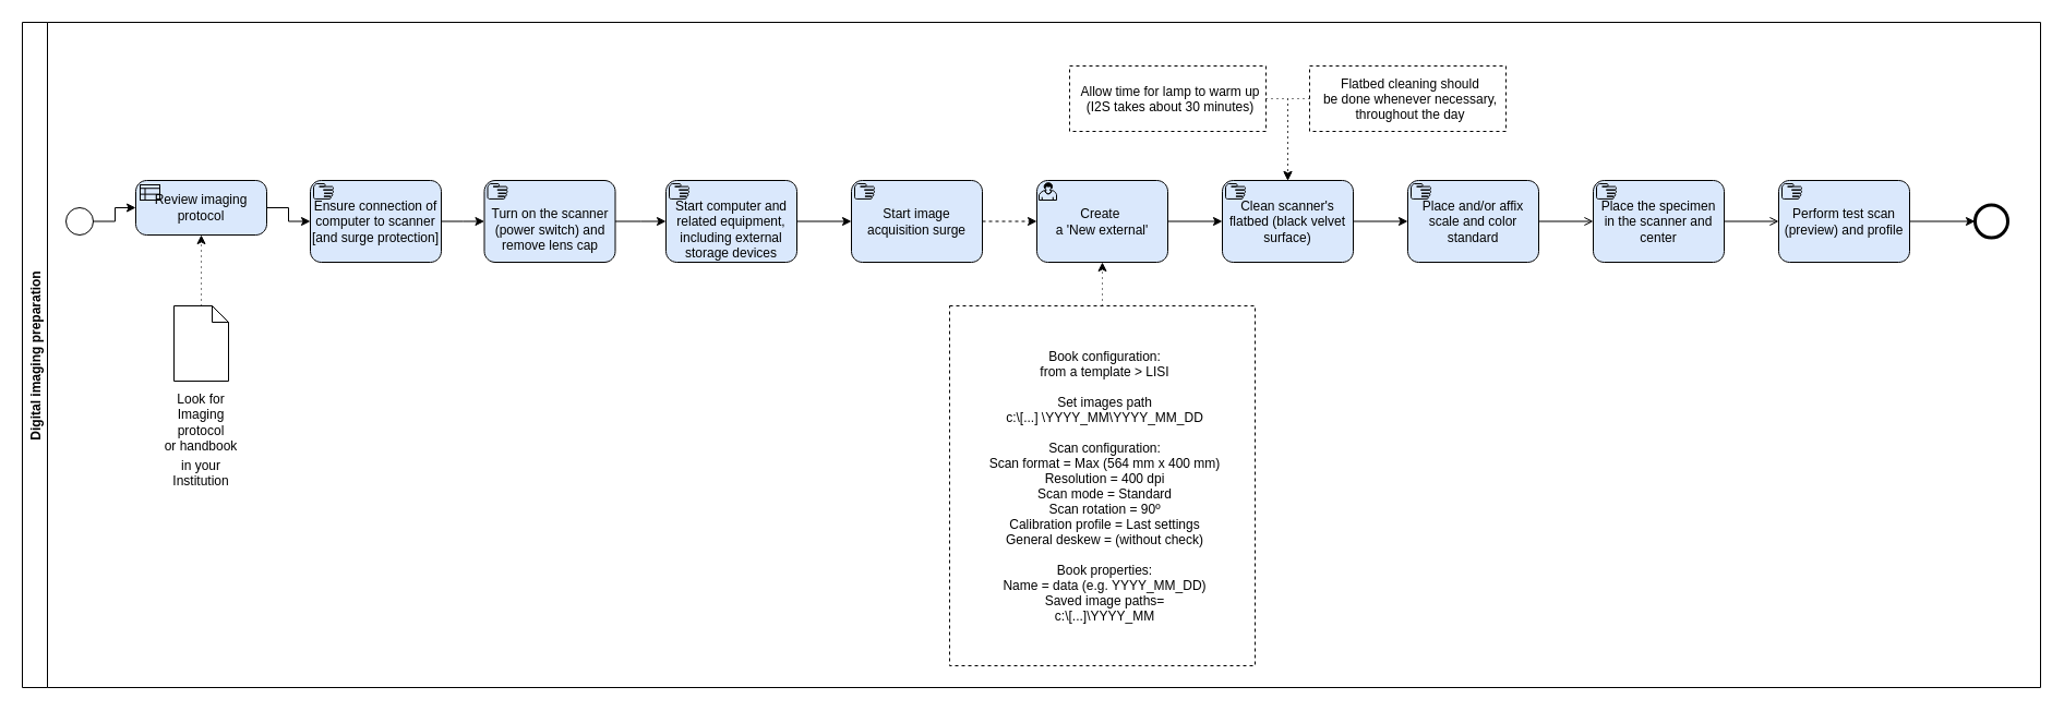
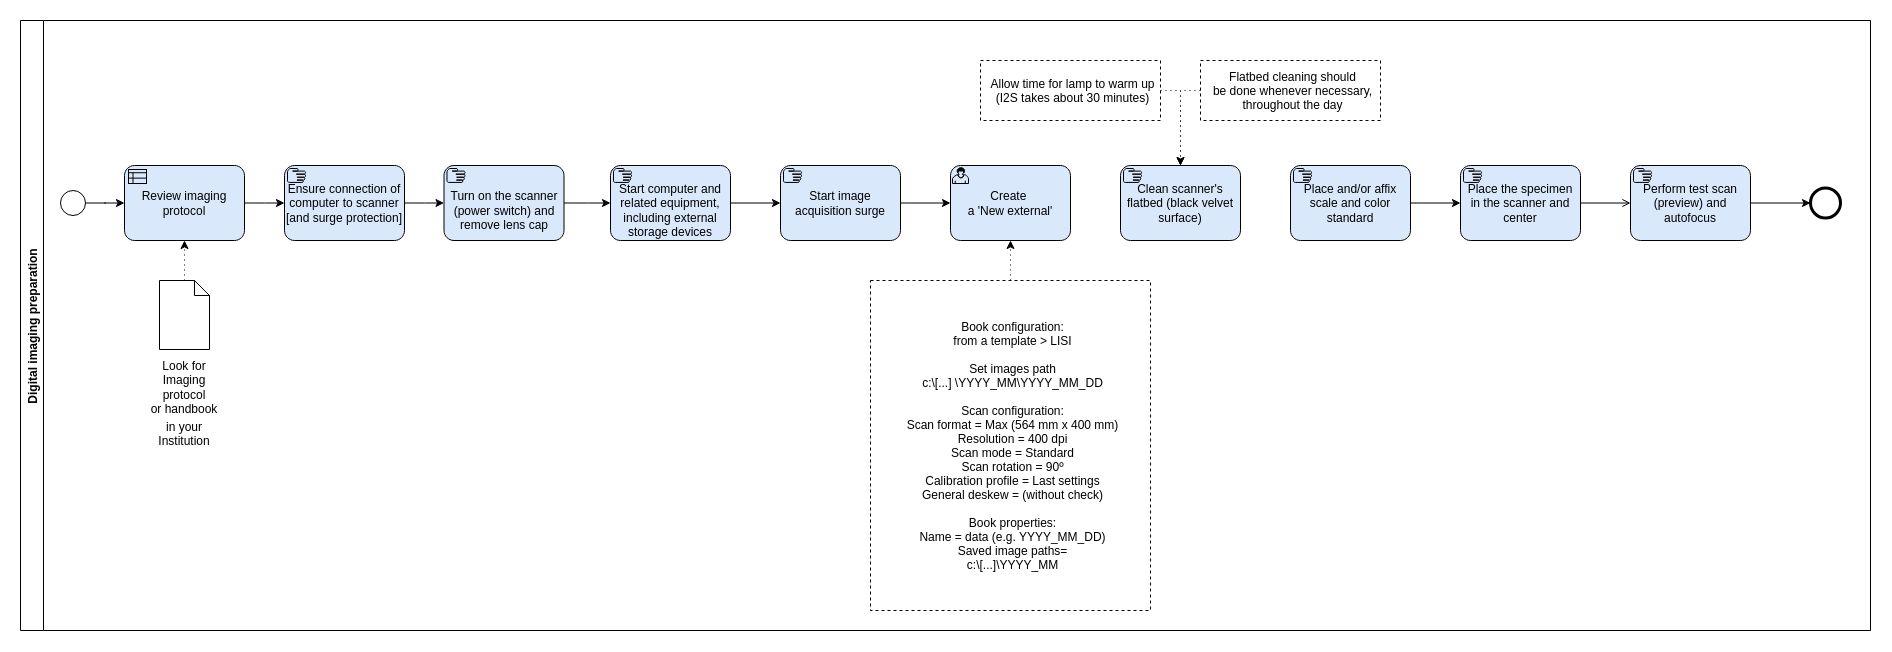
  <mxCell id="0" />
  <mxCell id="1" parent="0" />
  <mxCell id="2" value="" style="edgeStyle=orthogonalEdgeStyle;rounded=0;orthogonalLoop=1;jettySize=auto;html=1;startArrow=none;startFill=0;endArrow=classic;endFill=1;" parent="1" source="3" target="4" edge="1"><mxGeometry relative="1" as="geometry" /></mxCell>
  <mxCell id="3" value="" style="ellipse;whiteSpace=wrap;html=1;aspect=fixed;" parent="1" vertex="1"><mxGeometry x="60" y="190" width="25" height="25" as="geometry" /></mxCell>
- <mxCell id="4" value="Review imaging protocol" style="points=[[0.25,0,0],[0.5,0,0],[0.75,0,0],[1,0.25,0],[1,0.5,0],[1,0.75,0],[0.75,1,0],[0.5,1,0],[0.25,1,0],[0,0.75,0],[0,0.5,0],[0,0.25,0]];shape=mxgraph.bpmn.task;whiteSpace=wrap;rectStyle=rounded;size=10;taskMarker=businessRule;fillColor=#dae8fc;strokeColor=#000000;" parent="1" vertex="1"><mxGeometry x="124" y="165" width="120" height="50" as="geometry" /></mxCell>
+ <mxCell id="4" value="Review imaging protocol" style="points=[[0.25,0,0],[0.5,0,0],[0.75,0,0],[1,0.25,0],[1,0.5,0],[1,0.75,0],[0.75,1,0],[0.5,1,0],[0.25,1,0],[0,0.75,0],[0,0.5,0],[0,0.25,0]];shape=mxgraph.bpmn.task;whiteSpace=wrap;rectStyle=rounded;size=10;taskMarker=businessRule;fillColor=#dae8fc;strokeColor=#000000;" parent="1" vertex="1"><mxGeometry x="124" y="165" width="120" height="75" as="geometry" /></mxCell>
  <mxCell id="5" value="&lt;table class=&quot;NormalTable&quot;&gt;&lt;tbody&gt;&lt;tr&gt;&lt;td width=&quot;197&quot;&gt;&lt;span class=&quot;fontstyle0&quot;&gt;Look for Imaging protocol or&amp;nbsp;handbook&lt;br&gt;&lt;/span&gt;&lt;/td&gt;&lt;/tr&gt;&lt;/tbody&gt;&lt;/table&gt;&lt;span class=&quot;fontstyle2&quot;&gt;​in your Institution&lt;/span&gt;&lt;span class=&quot;fontstyle2&quot; style=&quot;color: rgb(17 , 85 , 204)&quot;&gt;​&lt;/span&gt; " style="shape=mxgraph.bpmn.data;labelPosition=center;verticalLabelPosition=bottom;align=center;verticalAlign=top;whiteSpace=wrap;size=15;html=1;" parent="1" vertex="1"><mxGeometry x="159" y="280" width="50" height="69" as="geometry" /></mxCell>
  <mxCell id="6" value="" style="edgeStyle=elbowEdgeStyle;fontSize=12;html=1;endFill=1;startFill=0;endSize=6;startSize=6;dashed=1;dashPattern=1 4;endArrow=classic;startArrow=none;rounded=0;" parent="1" source="5" target="4" edge="1"><mxGeometry width="160" relative="1" as="geometry"><mxPoint x="354" y="244.5" as="sourcePoint" /><mxPoint x="294" y="345" as="targetPoint" /></mxGeometry></mxCell>
  <mxCell id="7" value="Ensure connection of computer to scanner [and surge protection]" style="points=[[0.25,0,0],[0.5,0,0],[0.75,0,0],[1,0.25,0],[1,0.5,0],[1,0.75,0],[0.75,1,0],[0.5,1,0],[0.25,1,0],[0,0.75,0],[0,0.5,0],[0,0.25,0]];shape=mxgraph.bpmn.task;whiteSpace=wrap;rectStyle=rounded;size=10;taskMarker=manual;fillColor=#dae8fc;strokeColor=#000000;" parent="1" vertex="1"><mxGeometry x="284" y="165" width="120" height="75" as="geometry" /></mxCell>
  <mxCell id="8" value="" style="edgeStyle=elbowEdgeStyle;fontSize=12;html=1;endArrow=classic;endFill=1;rounded=0;" parent="1" source="4" target="7" edge="1"><mxGeometry width="160" relative="1" as="geometry"><mxPoint x="304" y="285" as="sourcePoint" /><mxPoint x="464" y="285" as="targetPoint" /></mxGeometry></mxCell>
  <mxCell id="9" value="" style="edgeStyle=elbowEdgeStyle;fontSize=12;html=1;endArrow=classic;endFill=1;rounded=0;" parent="1" source="7" target="10" edge="1"><mxGeometry width="160" relative="1" as="geometry"><mxPoint x="194" y="445" as="sourcePoint" /><mxPoint x="304" y="445" as="targetPoint" /></mxGeometry></mxCell>
  <mxCell id="10" value="&#10;Turn on the scanner (power switch) and remove lens cap" style="points=[[0.25,0,0],[0.5,0,0],[0.75,0,0],[1,0.25,0],[1,0.5,0],[1,0.75,0],[0.75,1,0],[0.5,1,0],[0.25,1,0],[0,0.75,0],[0,0.5,0],[0,0.25,0]];shape=mxgraph.bpmn.task;whiteSpace=wrap;rectStyle=rounded;size=10;taskMarker=manual;fillColor=#dae8fc;strokeColor=#000000;" parent="1" vertex="1"><mxGeometry x="443.5" y="165" width="120" height="75" as="geometry" /></mxCell>
  <mxCell id="11" style="edgeStyle=orthogonalEdgeStyle;rounded=0;orthogonalLoop=1;jettySize=auto;html=1;" parent="1" source="12" target="15" edge="1"><mxGeometry relative="1" as="geometry" /></mxCell>
  <mxCell id="12" value="&#10;Start computer and related equipment, including external storage devices" style="points=[[0.25,0,0],[0.5,0,0],[0.75,0,0],[1,0.25,0],[1,0.5,0],[1,0.75,0],[0.75,1,0],[0.5,1,0],[0.25,1,0],[0,0.75,0],[0,0.5,0],[0,0.25,0]];shape=mxgraph.bpmn.task;whiteSpace=wrap;rectStyle=rounded;size=10;taskMarker=manual;fillColor=#dae8fc;strokeColor=#000000;" parent="1" vertex="1"><mxGeometry x="610" y="165" width="120" height="75" as="geometry" /></mxCell>
  <mxCell id="13" value="" style="edgeStyle=elbowEdgeStyle;fontSize=12;html=1;endArrow=classic;endFill=1;rounded=0;" parent="1" source="10" target="12" edge="1"><mxGeometry width="160" relative="1" as="geometry"><mxPoint x="305" y="468" as="sourcePoint" /><mxPoint x="305" y="490" as="targetPoint" /></mxGeometry></mxCell>
- <mxCell id="14" style="edgeStyle=orthogonalEdgeStyle;rounded=0;orthogonalLoop=1;jettySize=auto;html=1;dashed=1;" parent="1" source="15" target="17" edge="1"><mxGeometry relative="1" as="geometry"><mxPoint x="840" y="300" as="sourcePoint" /></mxGeometry></mxCell>
+ <mxCell id="14" style="edgeStyle=orthogonalEdgeStyle;rounded=0;orthogonalLoop=1;jettySize=auto;html=1;" parent="1" source="15" target="17" edge="1"><mxGeometry relative="1" as="geometry"><mxPoint x="840" y="300" as="sourcePoint" /></mxGeometry></mxCell>
  <mxCell id="15" value="Start image acquisition surge" style="points=[[0.25,0,0],[0.5,0,0],[0.75,0,0],[1,0.25,0],[1,0.5,0],[1,0.75,0],[0.75,1,0],[0.5,1,0],[0.25,1,0],[0,0.75,0],[0,0.5,0],[0,0.25,0]];shape=mxgraph.bpmn.task;whiteSpace=wrap;rectStyle=rounded;size=10;taskMarker=manual;fillColor=#dae8fc;strokeColor=#000000;" parent="1" vertex="1"><mxGeometry x="780" y="165" width="120" height="75" as="geometry" /></mxCell>
- <mxCell id="16" style="edgeStyle=orthogonalEdgeStyle;rounded=0;orthogonalLoop=1;jettySize=auto;html=1;" parent="1" source="17" target="20" edge="1"><mxGeometry relative="1" as="geometry" /></mxCell>
  <mxCell id="17" value="Create &#10;a 'New external'" style="points=[[0.25,0,0],[0.5,0,0],[0.75,0,0],[1,0.25,0],[1,0.5,0],[1,0.75,0],[0.75,1,0],[0.5,1,0],[0.25,1,0],[0,0.75,0],[0,0.5,0],[0,0.25,0]];shape=mxgraph.bpmn.task;whiteSpace=wrap;rectStyle=rounded;size=10;taskMarker=user;fillColor=#dae8fc;strokeColor=#000000;" parent="1" vertex="1"><mxGeometry x="950" y="165" width="120" height="75" as="geometry" /></mxCell>
  <mxCell id="18" value="" style="edgeStyle=elbowEdgeStyle;fontSize=12;html=1;endFill=1;startFill=0;endSize=6;startSize=6;dashed=1;dashPattern=1 4;endArrow=classic;startArrow=none;rounded=0;" parent="1" source="33" target="17" edge="1"><mxGeometry width="160" relative="1" as="geometry"><mxPoint x="204" y="703" as="sourcePoint" /><mxPoint x="364" y="703" as="targetPoint" /><Array as="points"><mxPoint x="1000" y="200" /></Array></mxGeometry></mxCell>
- <mxCell id="19" style="edgeStyle=orthogonalEdgeStyle;rounded=0;orthogonalLoop=1;jettySize=auto;html=1;startArrow=none;startFill=0;endArrow=classic;endFill=1;" parent="1" source="20" target="24" edge="1"><mxGeometry relative="1" as="geometry" /></mxCell>
  <mxCell id="20" value="Clean scanner's flatbed (black velvet surface)" style="points=[[0.25,0,0],[0.5,0,0],[0.75,0,0],[1,0.25,0],[1,0.5,0],[1,0.75,0],[0.75,1,0],[0.5,1,0],[0.25,1,0],[0,0.75,0],[0,0.5,0],[0,0.25,0]];shape=mxgraph.bpmn.task;whiteSpace=wrap;rectStyle=rounded;size=10;taskMarker=manual;fillColor=#dae8fc;strokeColor=#000000;" parent="1" vertex="1"><mxGeometry x="1120" y="165" width="120" height="75" as="geometry" /></mxCell>
  <mxCell id="21" value="Flatbed cleaning should &#10;be done whenever necessary,&#10;throughout the day" style="points=[[0.25,0,0],[0.5,0,0],[0.75,0,0],[1,0.25,0],[1,0.5,0],[1,0.75,0],[0.75,1,0],[0.5,1,0],[0.25,1,0],[0,0.75,0],[0,0.5,0],[0,0.25,0]];shape=mxgraph.bpmn.task;arcSize=10;taskMarker=abstract;outline=none;symbol=general;bpmnShapeType=subprocess;isLoopSub=0;verticalAlign=middle;align=center;spacingLeft=5;" parent="1" vertex="1"><mxGeometry x="1200" y="60" width="180" height="60" as="geometry" /></mxCell>
  <mxCell id="22" value="" style="edgeStyle=elbowEdgeStyle;fontSize=12;html=1;endFill=1;startFill=0;endSize=6;startSize=6;dashed=1;dashPattern=1 4;endArrow=classic;startArrow=none;rounded=0;entryX=0.5;entryY=0;entryDx=0;entryDy=0;entryPerimeter=0;exitX=0;exitY=0.5;exitDx=0;exitDy=0;exitPerimeter=0;" parent="1" source="21" target="20" edge="1"><mxGeometry width="160" relative="1" as="geometry"><mxPoint x="204" y="953" as="sourcePoint" /><mxPoint x="1198" y="200" as="targetPoint" /><Array as="points"><mxPoint x="1180" y="150" /><mxPoint x="1250" y="140" /></Array></mxGeometry></mxCell>
- <mxCell id="23" style="edgeStyle=orthogonalEdgeStyle;rounded=0;orthogonalLoop=1;jettySize=auto;html=1;startArrow=none;startFill=0;endArrow=open;endFill=1;" parent="1" source="24" target="26" edge="1"><mxGeometry relative="1" as="geometry" /></mxCell>
+ <mxCell id="23" style="edgeStyle=orthogonalEdgeStyle;rounded=0;orthogonalLoop=1;jettySize=auto;html=1;startArrow=none;startFill=0;endArrow=classic;endFill=1;" parent="1" source="24" target="26" edge="1"><mxGeometry relative="1" as="geometry" /></mxCell>
  <mxCell id="24" value="Place and/or affix scale and color standard" style="points=[[0.25,0,0],[0.5,0,0],[0.75,0,0],[1,0.25,0],[1,0.5,0],[1,0.75,0],[0.75,1,0],[0.5,1,0],[0.25,1,0],[0,0.75,0],[0,0.5,0],[0,0.25,0]];shape=mxgraph.bpmn.task;whiteSpace=wrap;rectStyle=rounded;size=10;taskMarker=manual;fillColor=#dae8fc;strokeColor=#000000;" parent="1" vertex="1"><mxGeometry x="1290" y="165" width="120" height="75" as="geometry" /></mxCell>
  <mxCell id="25" style="edgeStyle=orthogonalEdgeStyle;rounded=0;orthogonalLoop=1;jettySize=auto;html=1;startArrow=none;startFill=0;endArrow=open;endFill=1;" parent="1" source="26" target="28" edge="1"><mxGeometry relative="1" as="geometry" /></mxCell>
  <mxCell id="26" value="Place the specimen&#10;in the scanner and center" style="points=[[0.25,0,0],[0.5,0,0],[0.75,0,0],[1,0.25,0],[1,0.5,0],[1,0.75,0],[0.75,1,0],[0.5,1,0],[0.25,1,0],[0,0.75,0],[0,0.5,0],[0,0.25,0]];shape=mxgraph.bpmn.task;whiteSpace=wrap;rectStyle=rounded;size=10;taskMarker=manual;fillColor=#dae8fc;strokeColor=#000000;" parent="1" vertex="1"><mxGeometry x="1460" y="165" width="120" height="75" as="geometry" /></mxCell>
  <mxCell id="27" style="edgeStyle=orthogonalEdgeStyle;rounded=0;orthogonalLoop=1;jettySize=auto;html=1;startArrow=none;startFill=0;endArrow=classic;endFill=1;" parent="1" source="28" target="29" edge="1"><mxGeometry relative="1" as="geometry"><mxPoint x="1380" y="527" as="targetPoint" /></mxGeometry></mxCell>
- <mxCell id="28" value="Perform test scan (preview) and profile" style="points=[[0.25,0,0],[0.5,0,0],[0.75,0,0],[1,0.25,0],[1,0.5,0],[1,0.75,0],[0.75,1,0],[0.5,1,0],[0.25,1,0],[0,0.75,0],[0,0.5,0],[0,0.25,0]];shape=mxgraph.bpmn.task;whiteSpace=wrap;rectStyle=rounded;size=10;taskMarker=manual;fillColor=#dae8fc;strokeColor=#000000;" parent="1" vertex="1"><mxGeometry x="1630" y="165" width="120" height="75" as="geometry" /></mxCell>
+ <mxCell id="28" value="Perform test scan (preview) and autofocus" style="points=[[0.25,0,0],[0.5,0,0],[0.75,0,0],[1,0.25,0],[1,0.5,0],[1,0.75,0],[0.75,1,0],[0.5,1,0],[0.25,1,0],[0,0.75,0],[0,0.5,0],[0,0.25,0]];shape=mxgraph.bpmn.task;whiteSpace=wrap;rectStyle=rounded;size=10;taskMarker=manual;fillColor=#dae8fc;strokeColor=#000000;" parent="1" vertex="1"><mxGeometry x="1630" y="165" width="120" height="75" as="geometry" /></mxCell>
  <mxCell id="29" value="" style="points=[[0.145,0.145,0],[0.5,0,0],[0.855,0.145,0],[1,0.5,0],[0.855,0.855,0],[0.5,1,0],[0.145,0.855,0],[0,0.5,0]];shape=mxgraph.bpmn.event;html=1;verticalLabelPosition=bottom;labelBackgroundColor=#ffffff;verticalAlign=top;align=center;perimeter=ellipsePerimeter;outlineConnect=0;aspect=fixed;outline=end;symbol=terminate2;" parent="1" vertex="1"><mxGeometry x="1810" y="187.5" width="30" height="30" as="geometry" /></mxCell>
  <mxCell id="30" value="Allow time for lamp to warm up &#10;(I2S takes about 30 minutes)" style="points=[[0.25,0,0],[0.5,0,0],[0.75,0,0],[1,0.25,0],[1,0.5,0],[1,0.75,0],[0.75,1,0],[0.5,1,0],[0.25,1,0],[0,0.75,0],[0,0.5,0],[0,0.25,0]];shape=mxgraph.bpmn.task;arcSize=10;taskMarker=abstract;outline=none;symbol=general;bpmnShapeType=subprocess;isLoopSub=0;verticalAlign=middle;align=center;spacingLeft=5;" parent="1" vertex="1"><mxGeometry x="980" y="60" width="180" height="60" as="geometry" /></mxCell>
  <mxCell id="31" value="" style="edgeStyle=elbowEdgeStyle;fontSize=12;html=1;endFill=1;startFill=0;endSize=6;startSize=6;dashed=1;dashPattern=1 4;endArrow=classic;startArrow=none;rounded=0;entryX=0.5;entryY=0;entryDx=0;entryDy=0;entryPerimeter=0;" parent="1" source="30" target="20" edge="1"><mxGeometry width="160" relative="1" as="geometry"><mxPoint x="-136" y="953" as="sourcePoint" /><mxPoint x="1090" y="203" as="targetPoint" /><Array as="points"><mxPoint x="1180" y="90" /></Array></mxGeometry></mxCell>
  <mxCell id="32" value="Digital imaging preparation" style="swimlane;horizontal=0;" parent="1" vertex="1"><mxGeometry x="20" y="20" width="1850" height="610" as="geometry" /></mxCell>
  <mxCell id="33" value="Book configuration:&#10;from a template &gt; LISI&#10;&#10;Set images path&#10;c:\[...] \YYYY_MM\YYYY_MM_DD&#10;&#10;Scan configuration:&#10;Scan format = Max (564 mm x 400 mm)&#10;Resolution = 400 dpi&#10;Scan mode = Standard&#10;Scan rotation = 90º&#10;Calibration profile = Last settings&#10;General deskew = (without check)&#10;&#10;Book properties:&#10;Name = data (e.g. YYYY_MM_DD)&#10;Saved image paths=&#10;c:\[...]\YYYY_MM" style="points=[[0.25,0,0],[0.5,0,0],[0.75,0,0],[1,0.25,0],[1,0.5,0],[1,0.75,0],[0.75,1,0],[0.5,1,0],[0.25,1,0],[0,0.75,0],[0,0.5,0],[0,0.25,0]];shape=mxgraph.bpmn.task;arcSize=10;taskMarker=abstract;outline=none;symbol=general;bpmnShapeType=subprocess;isLoopSub=0;verticalAlign=middle;align=center;spacingLeft=5;fontStyle=0" parent="32" vertex="1"><mxGeometry x="850" y="260" width="280" height="330" as="geometry" /></mxCell>
